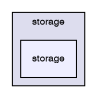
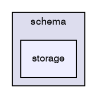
  digraph {
    compound=true
    n1 [fillcolor="#eeeeff" fontname=FreeSans fontsize=10 label=storage pencolor=black shape=box style=filled]
    subgraph cluster_1 {
      bgcolor="#ddddee"
      fontname=FreeSans
      fontsize=10
-     label=storage
+     label=schema
      pencolor=black
      n1
    }
  }
